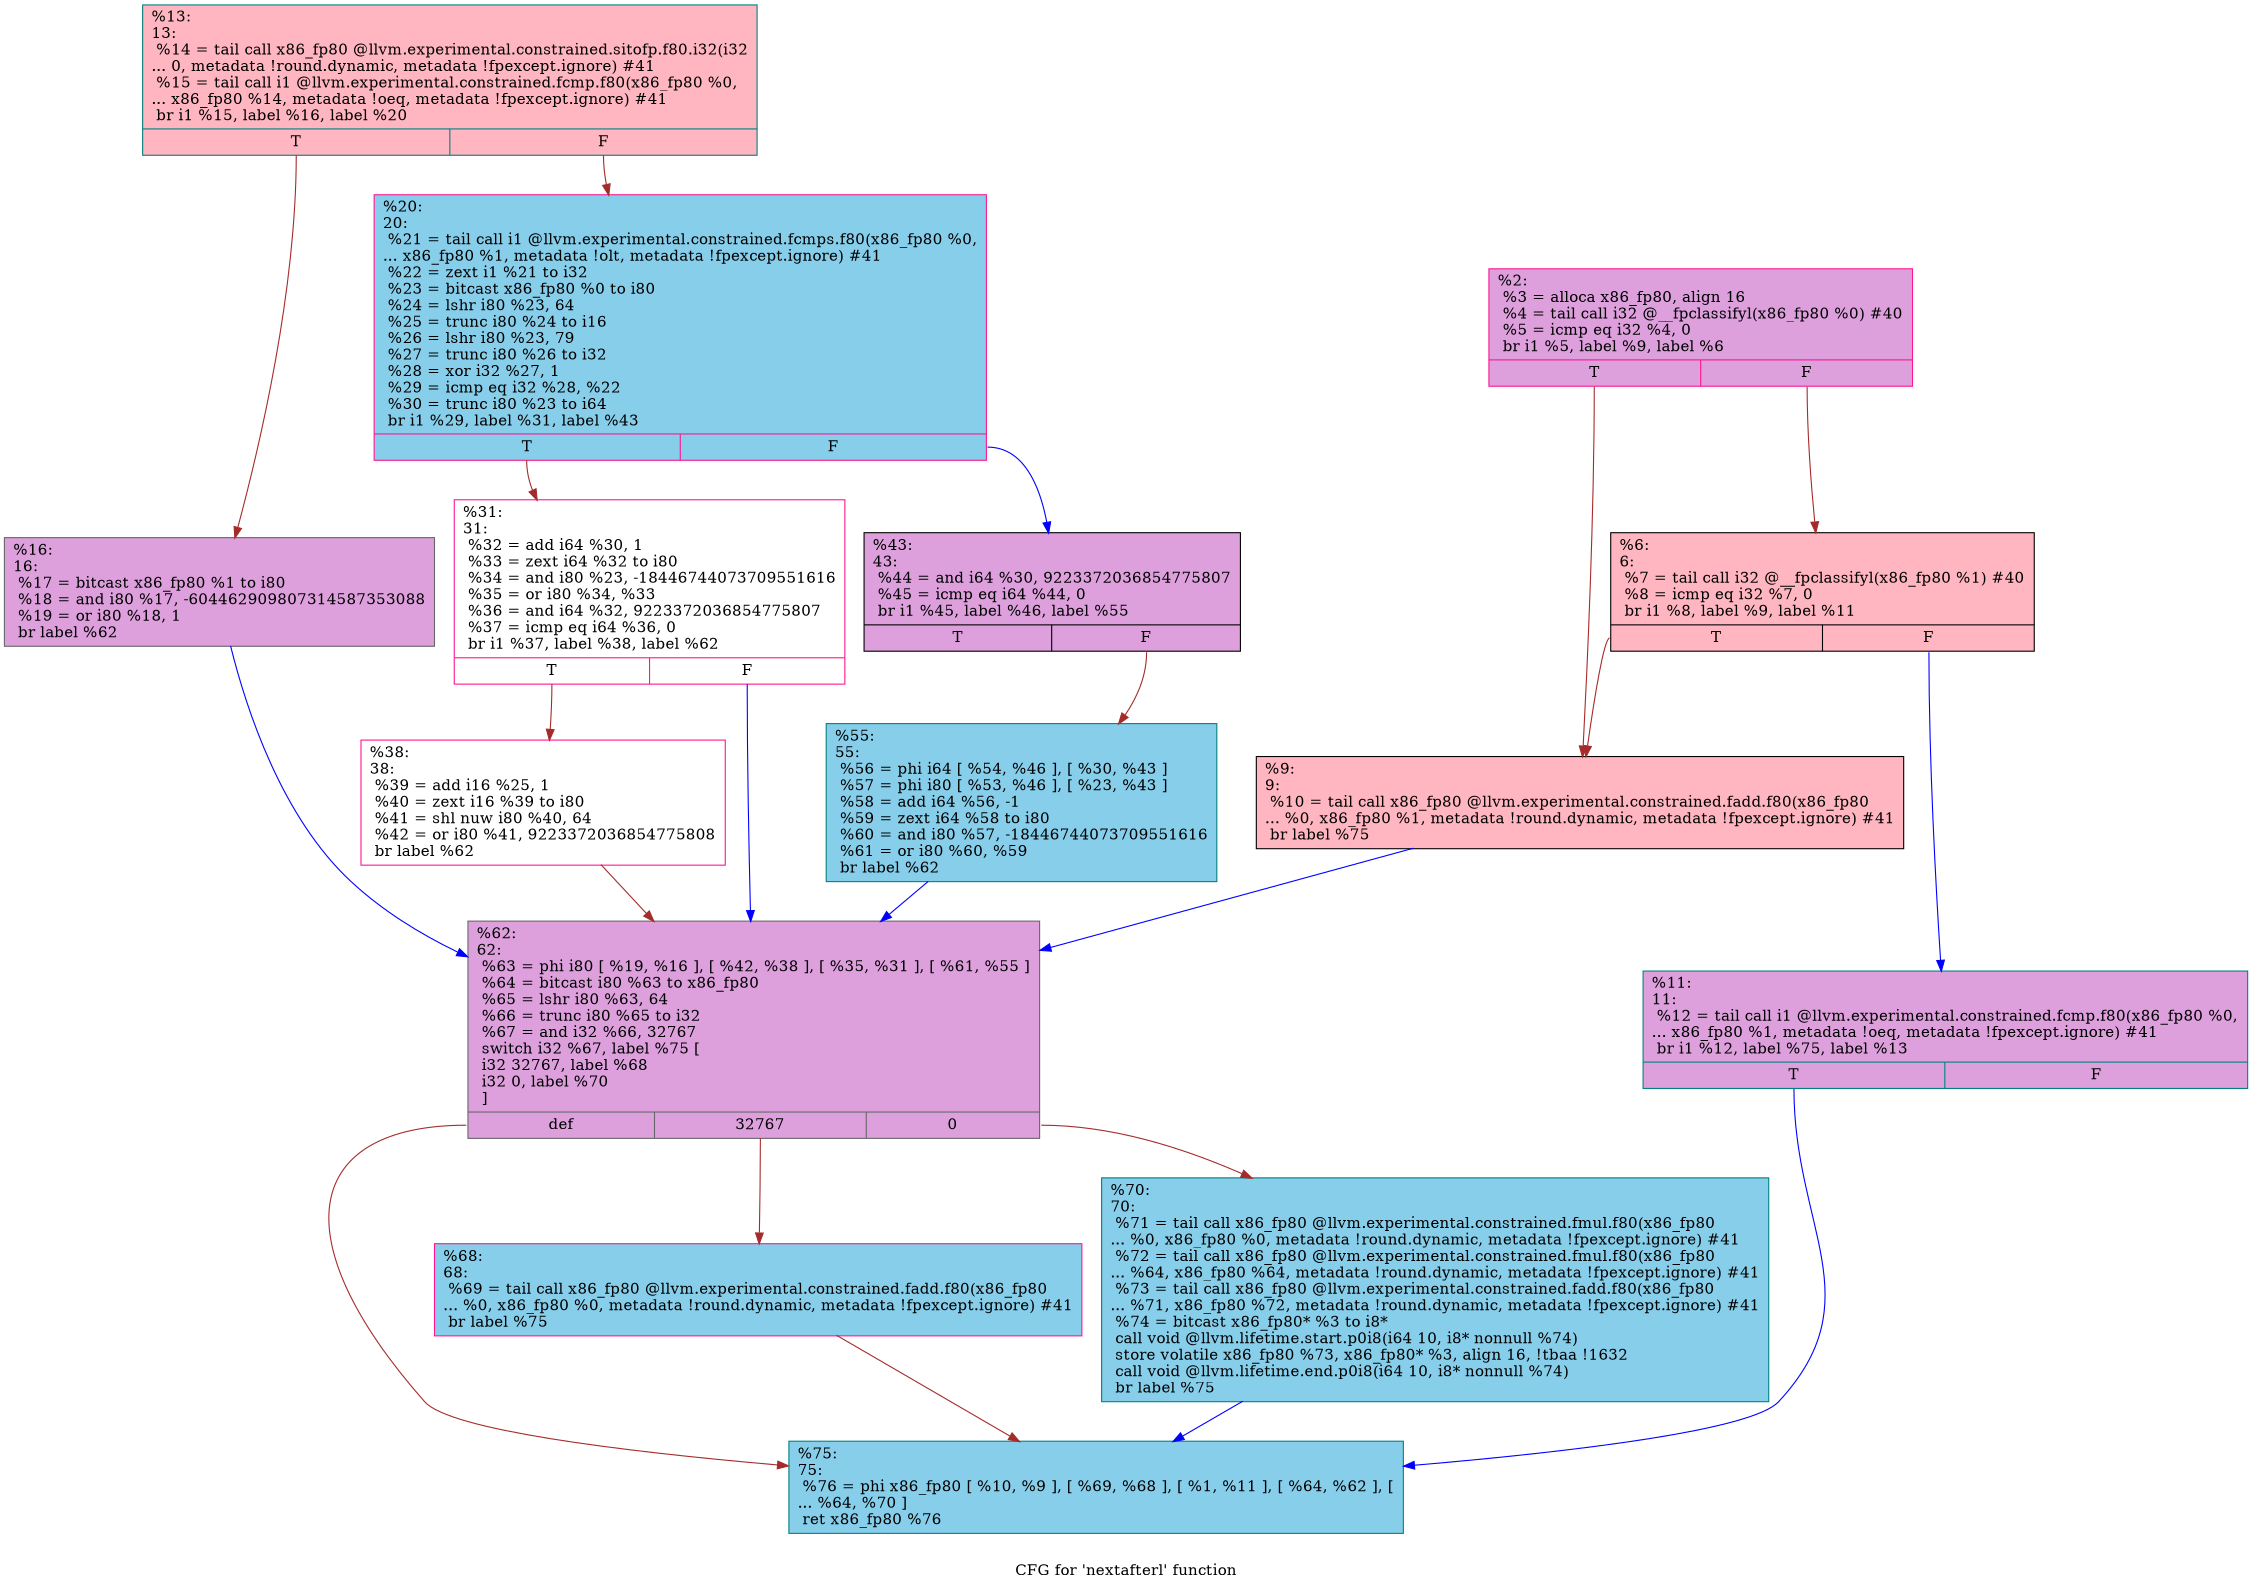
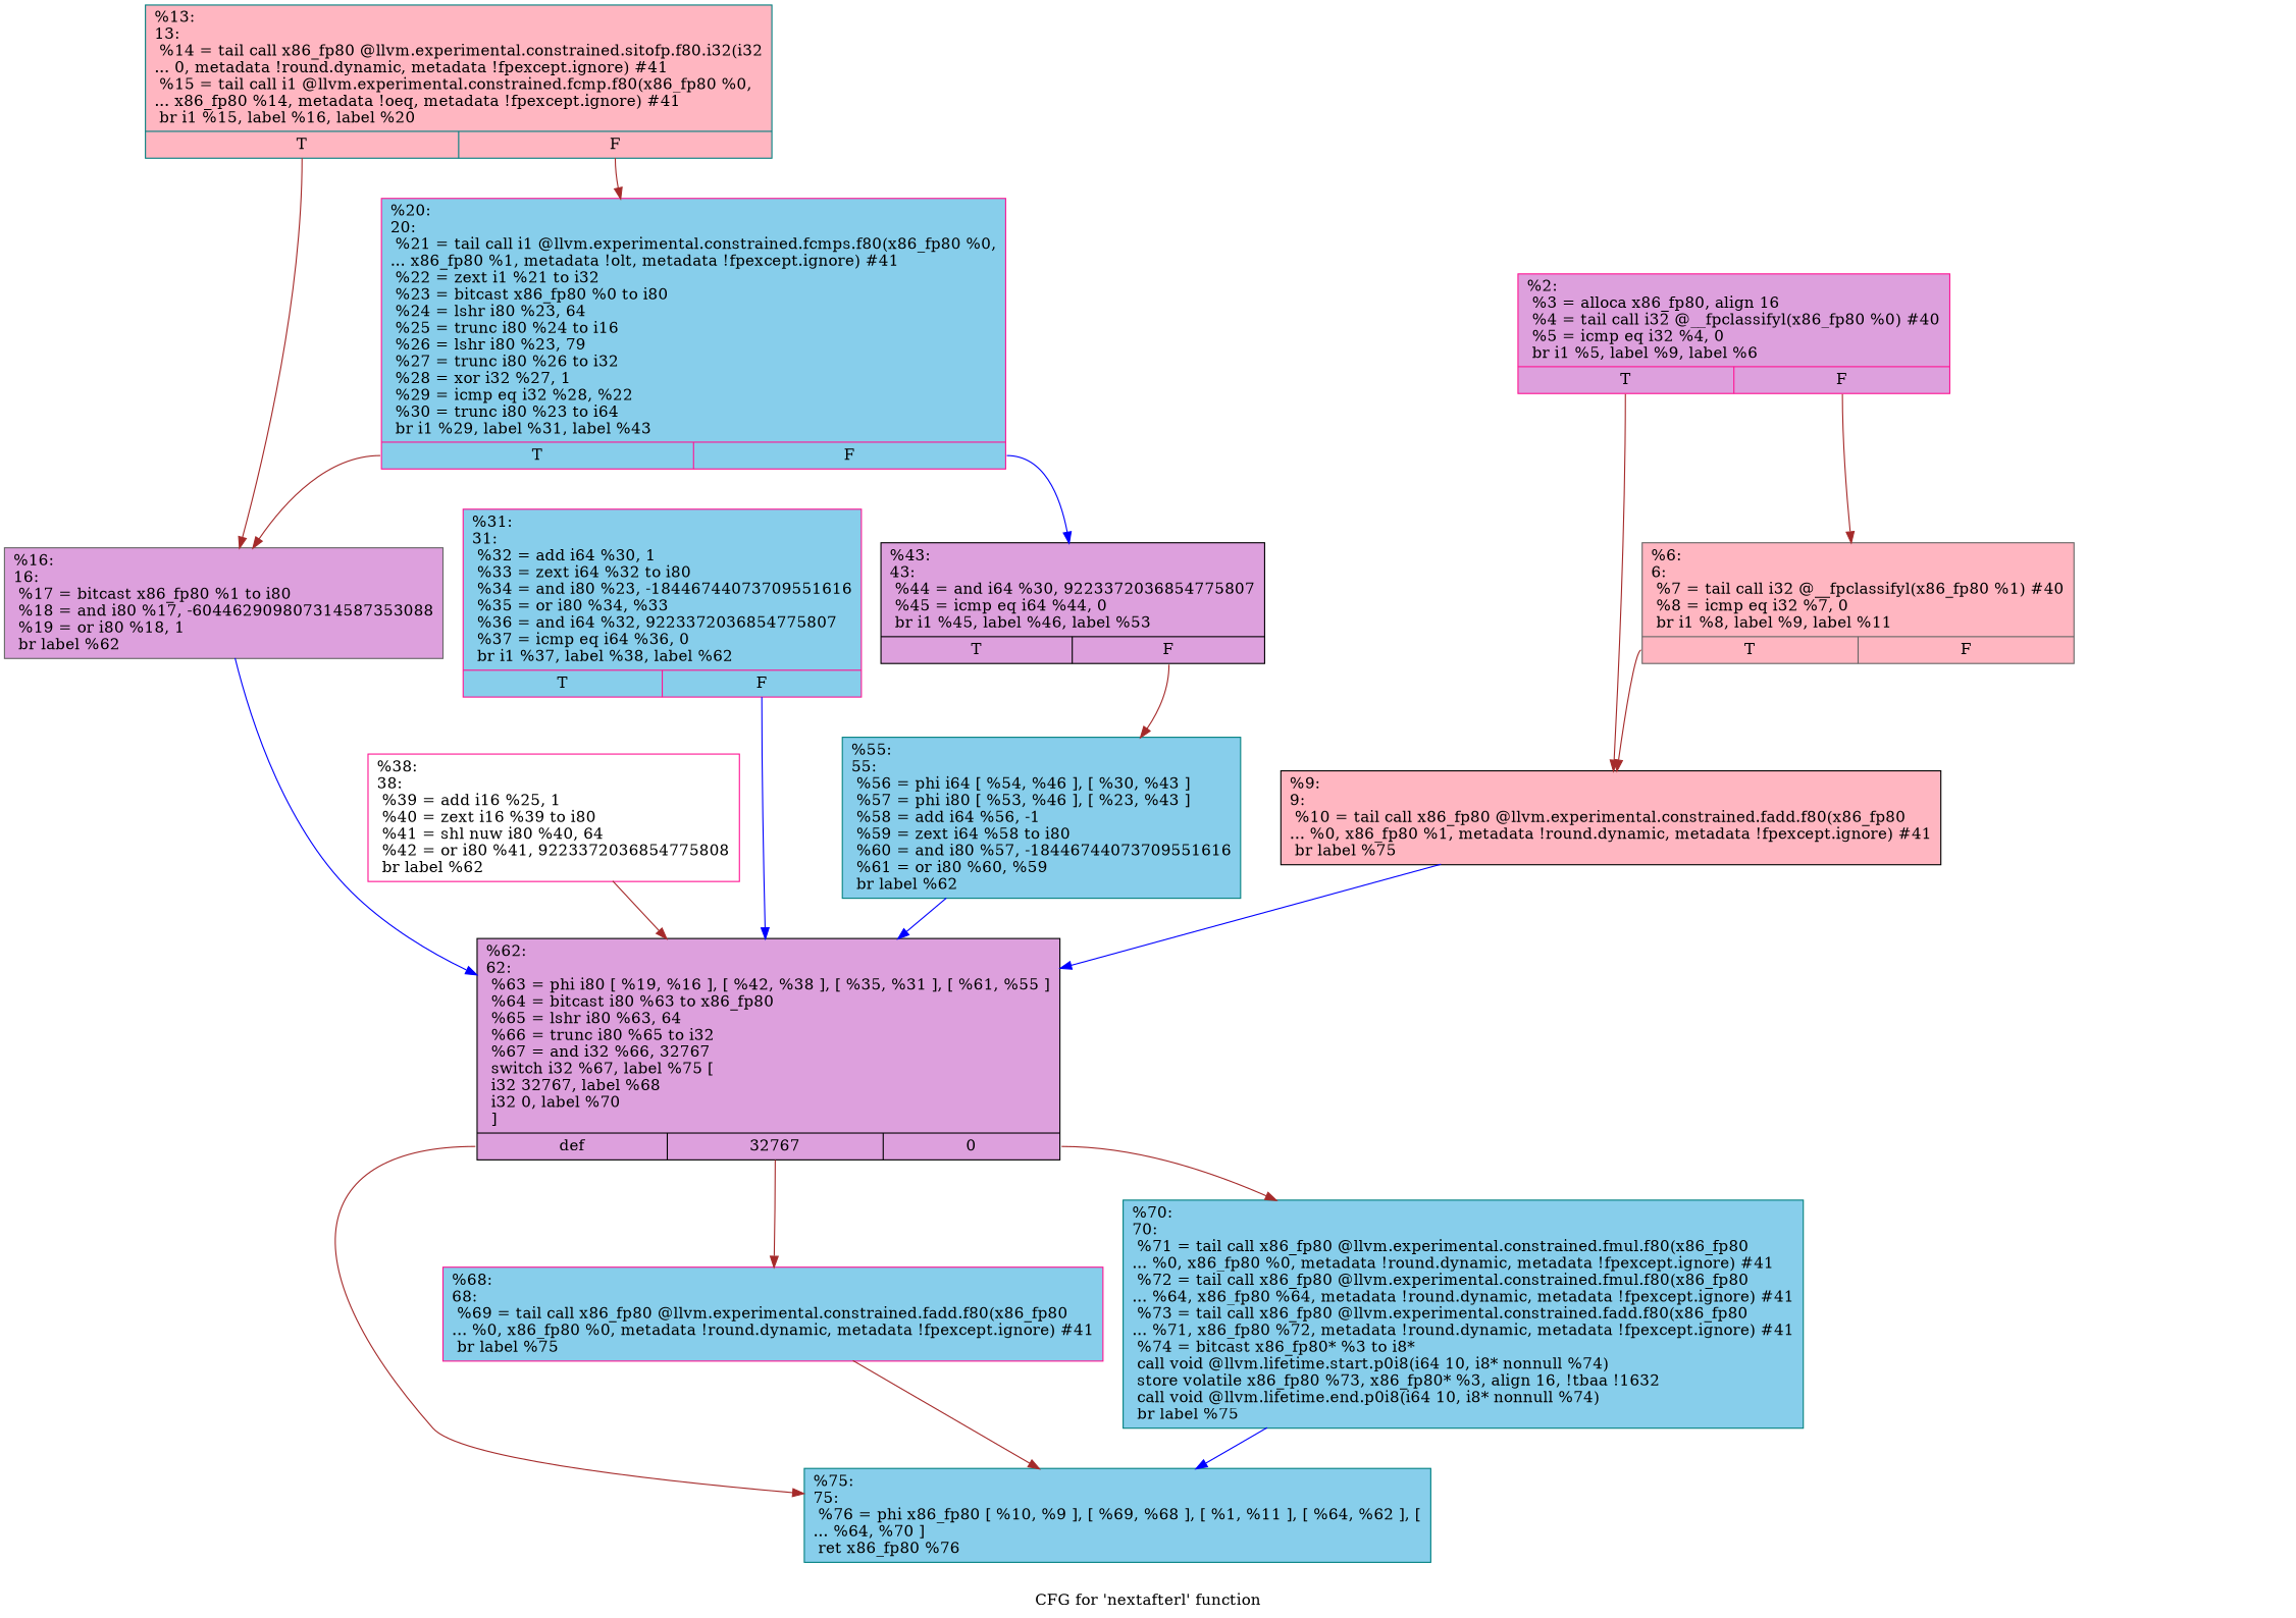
  digraph {
    label="CFG for 'nextafterl' function"
    node [color=deeppink fillcolor=plum shape=record style=filled]
    edge [color=brown tailport=s0]
    n1 [label="{%2:\l  %3 = alloca x86_fp80, align 16\l  %4 = tail call i32 @__fpclassifyl(x86_fp80 %0) #40\l  %5 = icmp eq i32 %4, 0\l  br i1 %5, label %9, label %6\l|{<s0>T|<s1>F}}"]
    n2 [color=black fillcolor=lightpink label="{%9:\l9:                                                \l  %10 = tail call x86_fp80 @llvm.experimental.constrained.fadd.f80(x86_fp80\l... %0, x86_fp80 %1, metadata !round.dynamic, metadata !fpexcept.ignore) #41\l  br label %75\l}"]
-   n3 [color=black fillcolor=lightpink label="{%6:\l6:                                                \l  %7 = tail call i32 @__fpclassifyl(x86_fp80 %1) #40\l  %8 = icmp eq i32 %7, 0\l  br i1 %8, label %9, label %11\l|{<s0>T|<s1>F}}"]
-   n4 [color=gray40 label="{%62:\l62:                                               \l  %63 = phi i80 [ %19, %16 ], [ %42, %38 ], [ %35, %31 ], [ %61, %55 ]\l  %64 = bitcast i80 %63 to x86_fp80\l  %65 = lshr i80 %63, 64\l  %66 = trunc i80 %65 to i32\l  %67 = and i32 %66, 32767\l  switch i32 %67, label %75 [\l    i32 32767, label %68\l    i32 0, label %70\l  ]\l|{<s0>def|<s1>32767|<s2>0}}"]
-   n5 [color=teal label="{%11:\l11:                                               \l  %12 = tail call i1 @llvm.experimental.constrained.fcmp.f80(x86_fp80 %0,\l... x86_fp80 %1, metadata !oeq, metadata !fpexcept.ignore) #41\l  br i1 %12, label %75, label %13\l|{<s0>T|<s1>F}}"]
+   n3 [color=gray40 fillcolor=lightpink label="{%6:\l6:                                                \l  %7 = tail call i32 @__fpclassifyl(x86_fp80 %1) #40\l  %8 = icmp eq i32 %7, 0\l  br i1 %8, label %9, label %11\l|{<s0>T|<s1>F}}"]
+   n4 [color=black label="{%62:\l62:                                               \l  %63 = phi i80 [ %19, %16 ], [ %42, %38 ], [ %35, %31 ], [ %61, %55 ]\l  %64 = bitcast i80 %63 to x86_fp80\l  %65 = lshr i80 %63, 64\l  %66 = trunc i80 %65 to i32\l  %67 = and i32 %66, 32767\l  switch i32 %67, label %75 [\l    i32 32767, label %68\l    i32 0, label %70\l  ]\l|{<s0>def|<s1>32767|<s2>0}}"]
    n6 [color=teal fillcolor=skyblue label="{%75:\l75:                                               \l  %76 = phi x86_fp80 [ %10, %9 ], [ %69, %68 ], [ %1, %11 ], [ %64, %62 ], [\l... %64, %70 ]\l  ret x86_fp80 %76\l}"]
    n7 [color=teal fillcolor=lightpink label="{%13:\l13:                                               \l  %14 = tail call x86_fp80 @llvm.experimental.constrained.sitofp.f80.i32(i32\l... 0, metadata !round.dynamic, metadata !fpexcept.ignore) #41\l  %15 = tail call i1 @llvm.experimental.constrained.fcmp.f80(x86_fp80 %0,\l... x86_fp80 %14, metadata !oeq, metadata !fpexcept.ignore) #41\l  br i1 %15, label %16, label %20\l|{<s0>T|<s1>F}}"]
    n8 [color=gray40 label="{%16:\l16:                                               \l  %17 = bitcast x86_fp80 %1 to i80\l  %18 = and i80 %17, -604462909807314587353088\l  %19 = or i80 %18, 1\l  br label %62\l}"]
    n9 [fillcolor=skyblue label="{%20:\l20:                                               \l  %21 = tail call i1 @llvm.experimental.constrained.fcmps.f80(x86_fp80 %0,\l... x86_fp80 %1, metadata !olt, metadata !fpexcept.ignore) #41\l  %22 = zext i1 %21 to i32\l  %23 = bitcast x86_fp80 %0 to i80\l  %24 = lshr i80 %23, 64\l  %25 = trunc i80 %24 to i16\l  %26 = lshr i80 %23, 79\l  %27 = trunc i80 %26 to i32\l  %28 = xor i32 %27, 1\l  %29 = icmp eq i32 %28, %22\l  %30 = trunc i80 %23 to i64\l  br i1 %29, label %31, label %43\l|{<s0>T|<s1>F}}"]
-   n10 [fillcolor=white label="{%31:\l31:                                               \l  %32 = add i64 %30, 1\l  %33 = zext i64 %32 to i80\l  %34 = and i80 %23, -18446744073709551616\l  %35 = or i80 %34, %33\l  %36 = and i64 %32, 9223372036854775807\l  %37 = icmp eq i64 %36, 0\l  br i1 %37, label %38, label %62\l|{<s0>T|<s1>F}}"]
-   n11 [color=black label="{%43:\l43:                                               \l  %44 = and i64 %30, 9223372036854775807\l  %45 = icmp eq i64 %44, 0\l  br i1 %45, label %46, label %55\l|{<s0>T|<s1>F}}"]
+   n10 [fillcolor=skyblue label="{%31:\l31:                                               \l  %32 = add i64 %30, 1\l  %33 = zext i64 %32 to i80\l  %34 = and i80 %23, -18446744073709551616\l  %35 = or i80 %34, %33\l  %36 = and i64 %32, 9223372036854775807\l  %37 = icmp eq i64 %36, 0\l  br i1 %37, label %38, label %62\l|{<s0>T|<s1>F}}"]
+   n11 [color=black label="{%43:\l43:                                               \l  %44 = and i64 %30, 9223372036854775807\l  %45 = icmp eq i64 %44, 0\l  br i1 %45, label %46, label %53\l|{<s0>T|<s1>F}}"]
    n12 [fillcolor=skyblue label="{%68:\l68:                                               \l  %69 = tail call x86_fp80 @llvm.experimental.constrained.fadd.f80(x86_fp80\l... %0, x86_fp80 %0, metadata !round.dynamic, metadata !fpexcept.ignore) #41\l  br label %75\l}"]
    n13 [color=teal fillcolor=skyblue label="{%70:\l70:                                               \l  %71 = tail call x86_fp80 @llvm.experimental.constrained.fmul.f80(x86_fp80\l... %0, x86_fp80 %0, metadata !round.dynamic, metadata !fpexcept.ignore) #41\l  %72 = tail call x86_fp80 @llvm.experimental.constrained.fmul.f80(x86_fp80\l... %64, x86_fp80 %64, metadata !round.dynamic, metadata !fpexcept.ignore) #41\l  %73 = tail call x86_fp80 @llvm.experimental.constrained.fadd.f80(x86_fp80\l... %71, x86_fp80 %72, metadata !round.dynamic, metadata !fpexcept.ignore) #41\l  %74 = bitcast x86_fp80* %3 to i8*\l  call void @llvm.lifetime.start.p0i8(i64 10, i8* nonnull %74)\l  store volatile x86_fp80 %73, x86_fp80* %3, align 16, !tbaa !1632\l  call void @llvm.lifetime.end.p0i8(i64 10, i8* nonnull %74)\l  br label %75\l}"]
    n14 [fillcolor=white label="{%38:\l38:                                               \l  %39 = add i16 %25, 1\l  %40 = zext i16 %39 to i80\l  %41 = shl nuw i80 %40, 64\l  %42 = or i80 %41, 9223372036854775808\l  br label %62\l}"]
    n15 [color=teal fillcolor=skyblue label="{%55:\l55:                                               \l  %56 = phi i64 [ %54, %46 ], [ %30, %43 ]\l  %57 = phi i80 [ %53, %46 ], [ %23, %43 ]\l  %58 = add i64 %56, -1\l  %59 = zext i64 %58 to i80\l  %60 = and i80 %57, -18446744073709551616\l  %61 = or i80 %60, %59\l  br label %62\l}"]
    n1 -> n2
    n1 -> n3 [tailport=s1]
    n2 -> n4 [color=blue]
    n3 -> n2
-   n3 -> n5 [color=blue tailport=s1]
    n4 -> n6
    n4 -> n12 [tailport=s1]
    n4 -> n13 [tailport=s2]
-   n5 -> n6 [color=blue]
    n7 -> n8
    n7 -> n9 [tailport=s1]
    n8 -> n4 [color=blue]
-   n9 -> n10
+   n9 -> n8
    n9 -> n11 [color=blue tailport=s1]
    n10 -> n4 [color=blue tailport=s1]
-   n10 -> n14
    n11 -> n15 [tailport=s1]
    n12 -> n6
    n13 -> n6 [color=blue]
    n14 -> n4
    n15 -> n4 [color=blue]
  }
